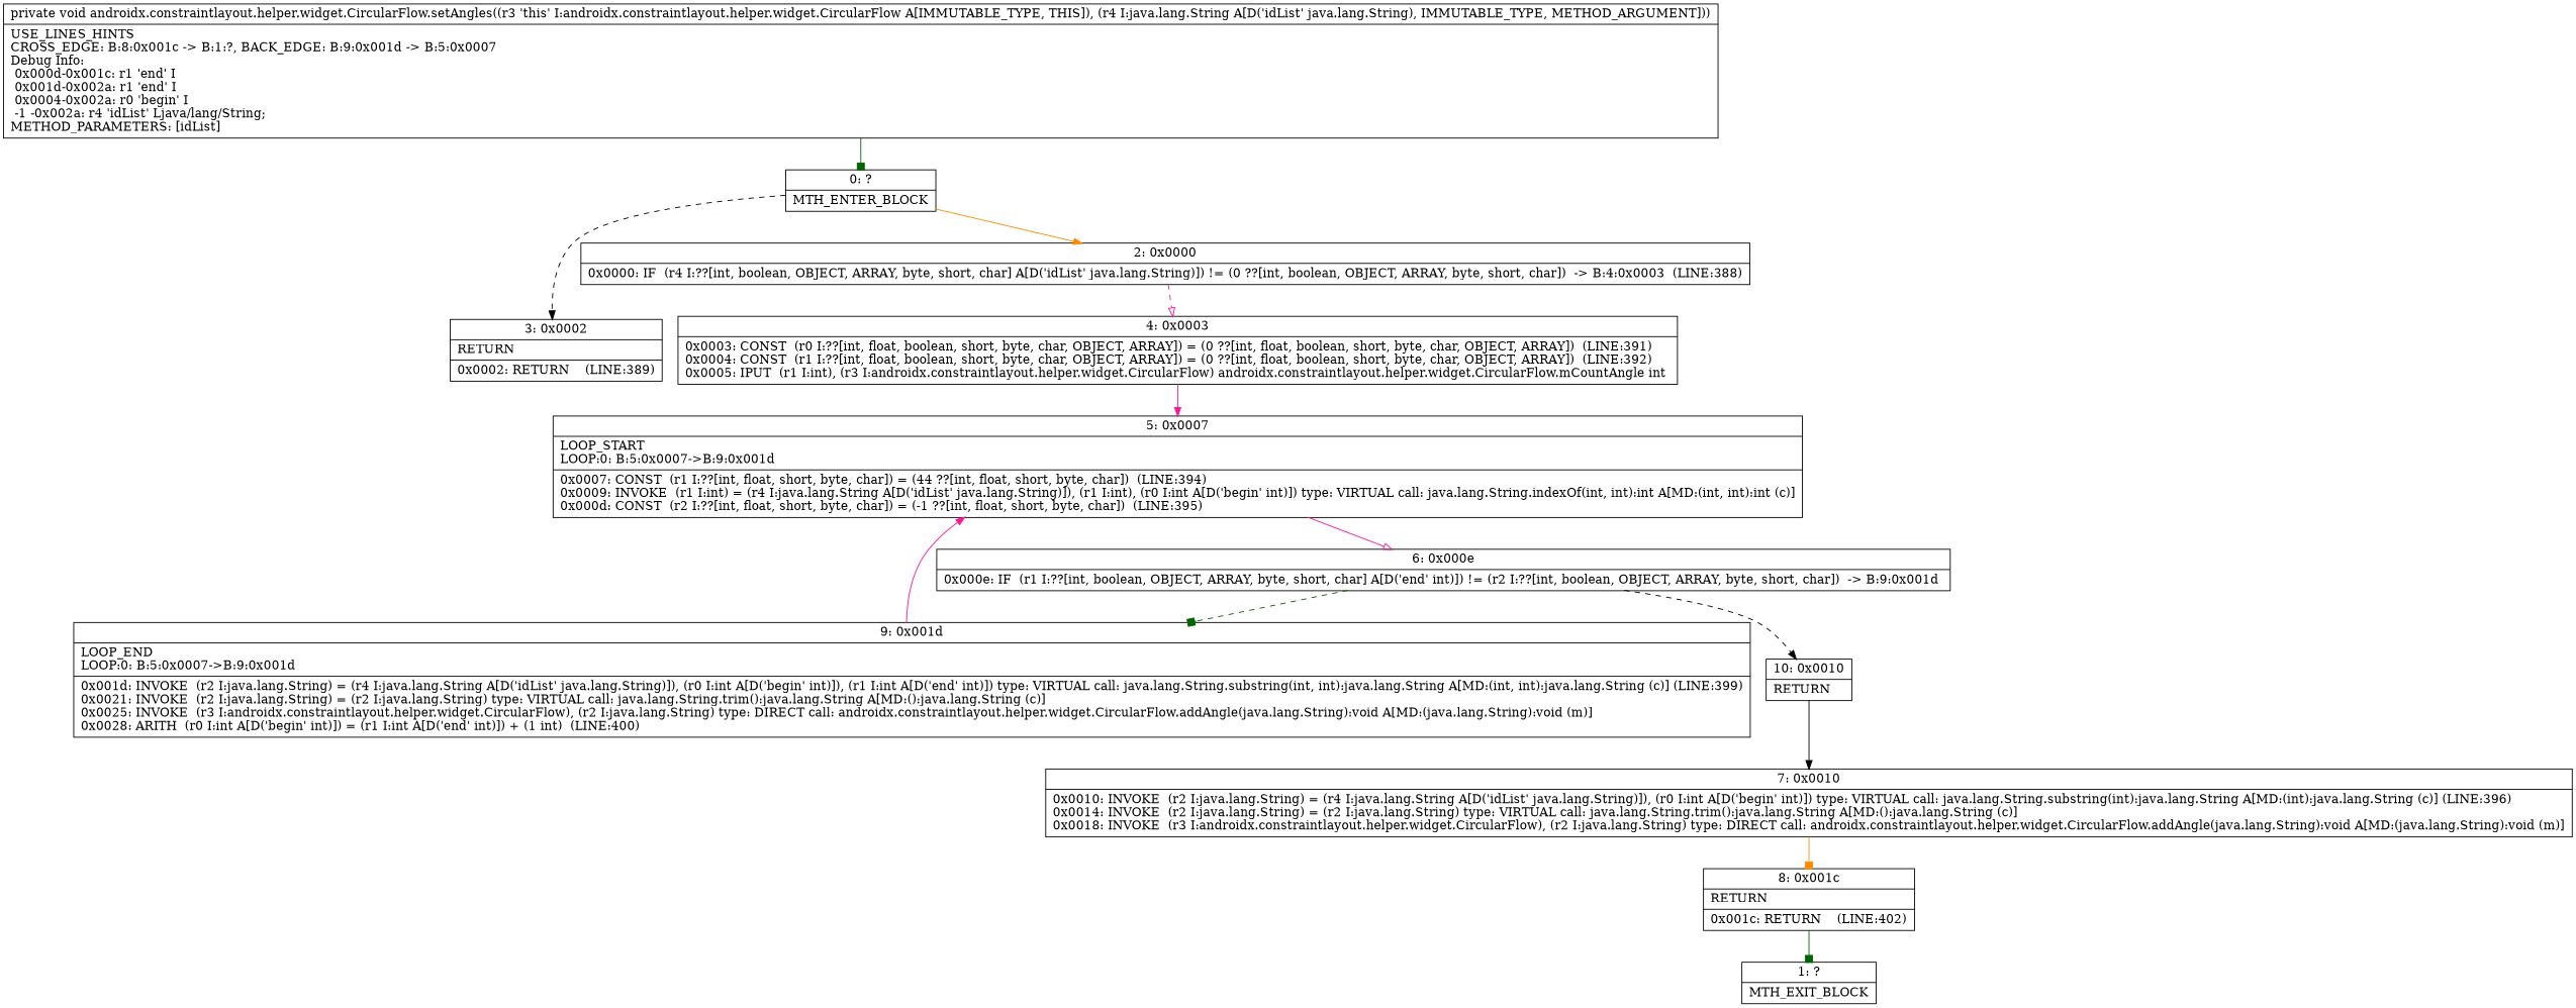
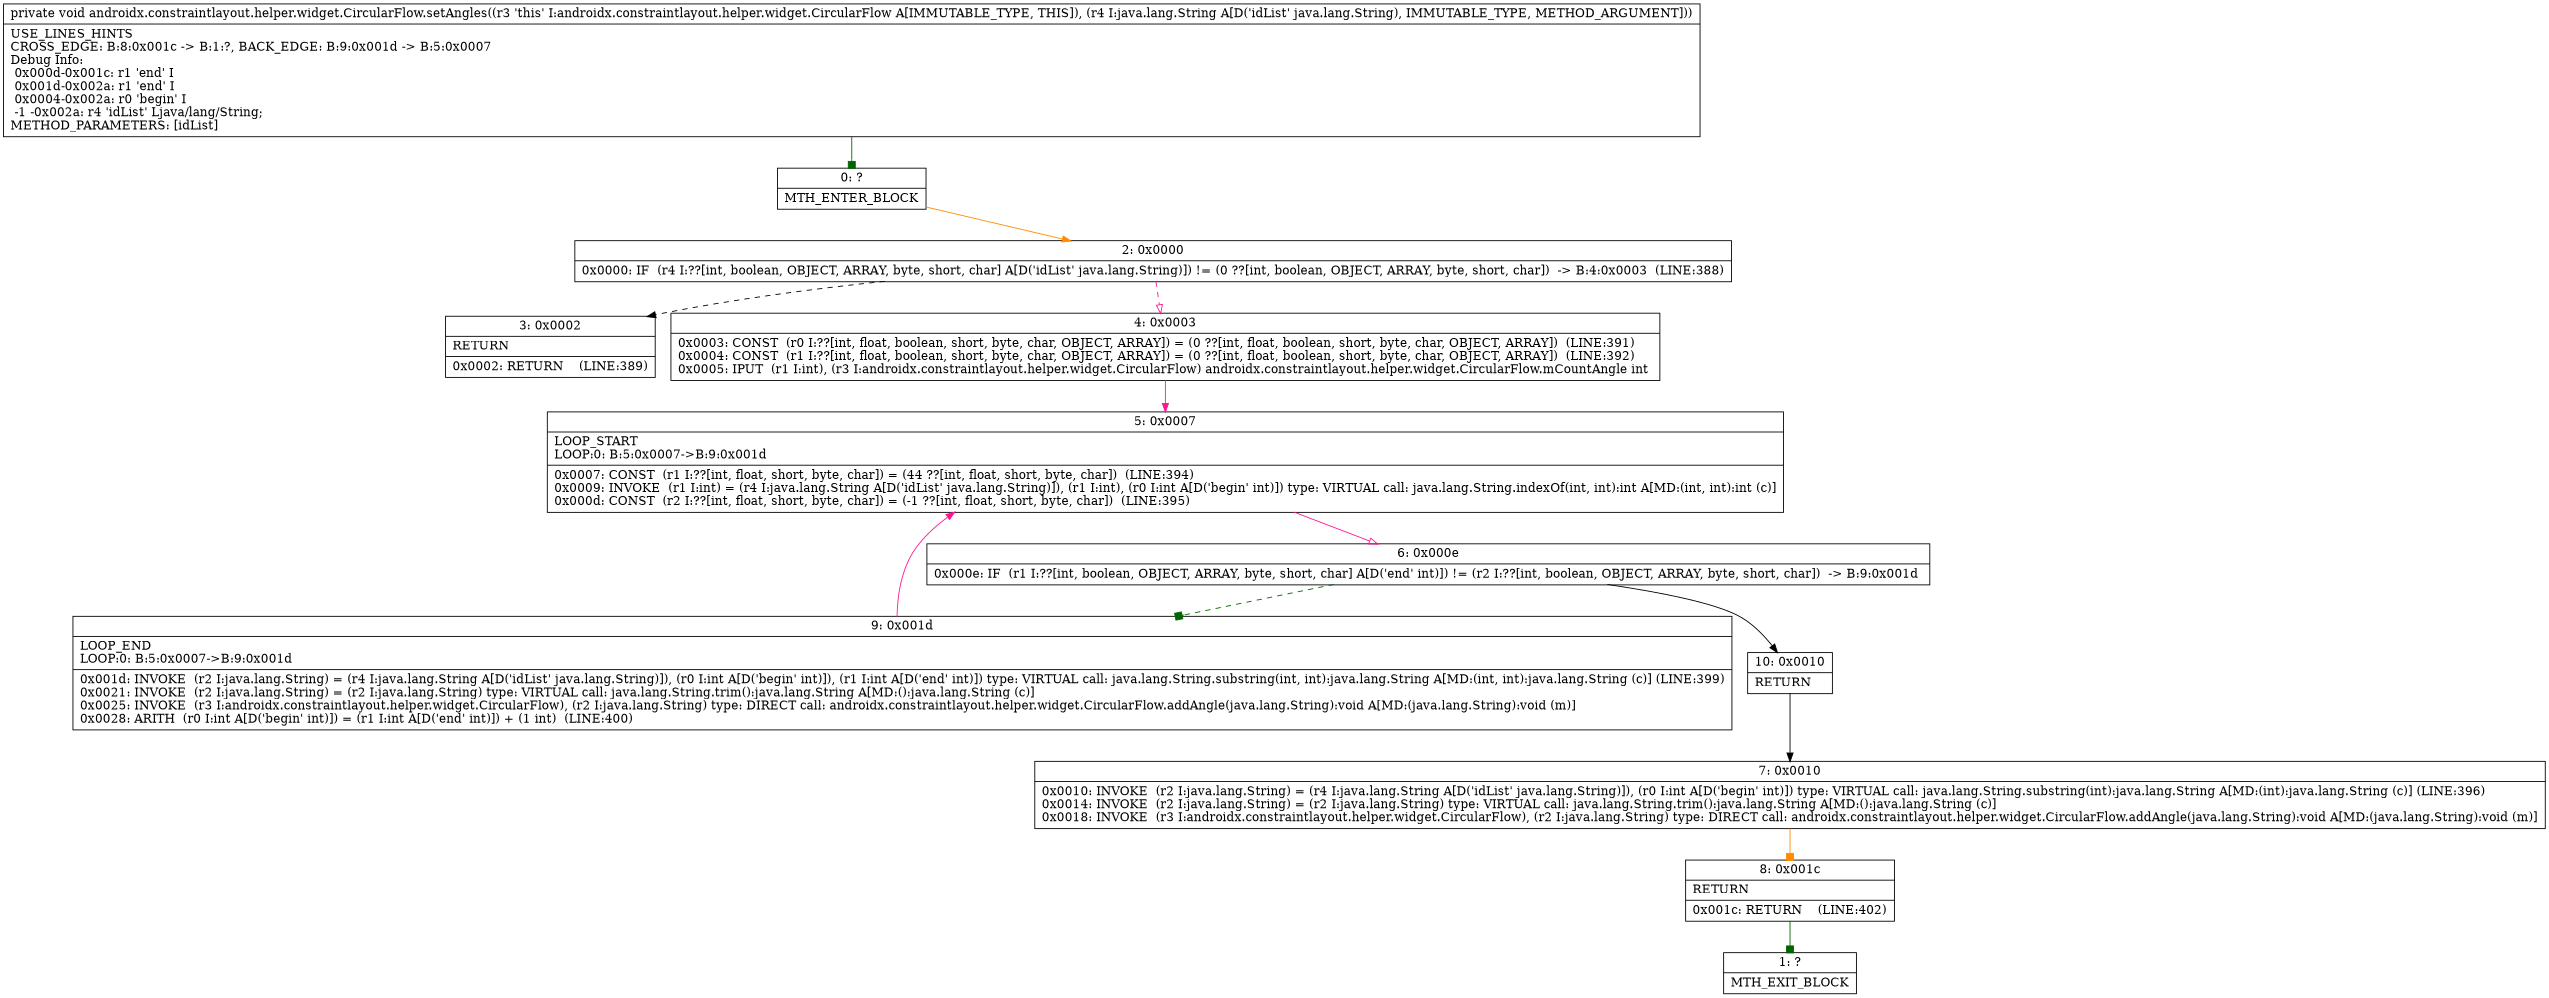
  digraph {
    node [shape=record]
    edge [arrowhead=normal color=deeppink]
    n1 [label="{0\:\ ?|MTH_ENTER_BLOCK\l}"]
    n2 [label="{2\:\ 0x0000|0x0000: IF  (r4 I:??[int, boolean, OBJECT, ARRAY, byte, short, char] A[D('idList' java.lang.String)]) != (0 ??[int, boolean, OBJECT, ARRAY, byte, short, char])  \-\> B:4:0x0003  (LINE:388)\l}"]
    n3 [label="{3\:\ 0x0002|RETURN\l|0x0002: RETURN    (LINE:389)\l}"]
    n4 [label="{4\:\ 0x0003|0x0003: CONST  (r0 I:??[int, float, boolean, short, byte, char, OBJECT, ARRAY]) = (0 ??[int, float, boolean, short, byte, char, OBJECT, ARRAY])  (LINE:391)\l0x0004: CONST  (r1 I:??[int, float, boolean, short, byte, char, OBJECT, ARRAY]) = (0 ??[int, float, boolean, short, byte, char, OBJECT, ARRAY])  (LINE:392)\l0x0005: IPUT  (r1 I:int), (r3 I:androidx.constraintlayout.helper.widget.CircularFlow) androidx.constraintlayout.helper.widget.CircularFlow.mCountAngle int \l}"]
    n5 [label="{5\:\ 0x0007|LOOP_START\lLOOP:0: B:5:0x0007\-\>B:9:0x001d\l|0x0007: CONST  (r1 I:??[int, float, short, byte, char]) = (44 ??[int, float, short, byte, char])  (LINE:394)\l0x0009: INVOKE  (r1 I:int) = (r4 I:java.lang.String A[D('idList' java.lang.String)]), (r1 I:int), (r0 I:int A[D('begin' int)]) type: VIRTUAL call: java.lang.String.indexOf(int, int):int A[MD:(int, int):int (c)]\l0x000d: CONST  (r2 I:??[int, float, short, byte, char]) = (\-1 ??[int, float, short, byte, char])  (LINE:395)\l}"]
    n6 [label="{1\:\ ?|MTH_EXIT_BLOCK\l}"]
    n7 [label="{6\:\ 0x000e|0x000e: IF  (r1 I:??[int, boolean, OBJECT, ARRAY, byte, short, char] A[D('end' int)]) != (r2 I:??[int, boolean, OBJECT, ARRAY, byte, short, char])  \-\> B:9:0x001d \l}"]
    n8 [label="{9\:\ 0x001d|LOOP_END\lLOOP:0: B:5:0x0007\-\>B:9:0x001d\l|0x001d: INVOKE  (r2 I:java.lang.String) = (r4 I:java.lang.String A[D('idList' java.lang.String)]), (r0 I:int A[D('begin' int)]), (r1 I:int A[D('end' int)]) type: VIRTUAL call: java.lang.String.substring(int, int):java.lang.String A[MD:(int, int):java.lang.String (c)] (LINE:399)\l0x0021: INVOKE  (r2 I:java.lang.String) = (r2 I:java.lang.String) type: VIRTUAL call: java.lang.String.trim():java.lang.String A[MD:():java.lang.String (c)]\l0x0025: INVOKE  (r3 I:androidx.constraintlayout.helper.widget.CircularFlow), (r2 I:java.lang.String) type: DIRECT call: androidx.constraintlayout.helper.widget.CircularFlow.addAngle(java.lang.String):void A[MD:(java.lang.String):void (m)]\l0x0028: ARITH  (r0 I:int A[D('begin' int)]) = (r1 I:int A[D('end' int)]) + (1 int)  (LINE:400)\l}"]
    n9 [label="{10\:\ 0x0010|RETURN\l}"]
    n10 [label="{7\:\ 0x0010|0x0010: INVOKE  (r2 I:java.lang.String) = (r4 I:java.lang.String A[D('idList' java.lang.String)]), (r0 I:int A[D('begin' int)]) type: VIRTUAL call: java.lang.String.substring(int):java.lang.String A[MD:(int):java.lang.String (c)] (LINE:396)\l0x0014: INVOKE  (r2 I:java.lang.String) = (r2 I:java.lang.String) type: VIRTUAL call: java.lang.String.trim():java.lang.String A[MD:():java.lang.String (c)]\l0x0018: INVOKE  (r3 I:androidx.constraintlayout.helper.widget.CircularFlow), (r2 I:java.lang.String) type: DIRECT call: androidx.constraintlayout.helper.widget.CircularFlow.addAngle(java.lang.String):void A[MD:(java.lang.String):void (m)]\l}"]
    n11 [label="{8\:\ 0x001c|RETURN\l|0x001c: RETURN    (LINE:402)\l}"]
    n12 [label="{private void androidx.constraintlayout.helper.widget.CircularFlow.setAngles((r3 'this' I:androidx.constraintlayout.helper.widget.CircularFlow A[IMMUTABLE_TYPE, THIS]), (r4 I:java.lang.String A[D('idList' java.lang.String), IMMUTABLE_TYPE, METHOD_ARGUMENT]))  | USE_LINES_HINTS\lCROSS_EDGE: B:8:0x001c \-\> B:1:?, BACK_EDGE: B:9:0x001d \-\> B:5:0x0007\lDebug Info:\l  0x000d\-0x001c: r1 'end' I\l  0x001d\-0x002a: r1 'end' I\l  0x0004\-0x002a: r0 'begin' I\l  \-1 \-0x002a: r4 'idList' Ljava\/lang\/String;\lMETHOD_PARAMETERS: [idList]\l}"]
    n1 -> n2 [color=darkorange]
-   n1 -> n3 [color=black style=dashed]
+   n2 -> n3 [color=black style=dashed]
    n2 -> n4 [arrowhead=onormal style=dashed]
    n4 -> n5
    n5 -> n7 [arrowhead=onormal]
    n7 -> n8 [arrowhead=box color=darkgreen style=dashed]
-   n7 -> n9 [color=black style=dashed]
+   n7 -> n9 [color=black style=solid]
    n8 -> n5
    n9 -> n10 [color=black]
    n10 -> n11 [arrowhead=box color=darkorange]
    n11 -> n6 [arrowhead=box color=darkgreen]
    n12 -> n1 [arrowhead=box color=darkgreen]
  }
